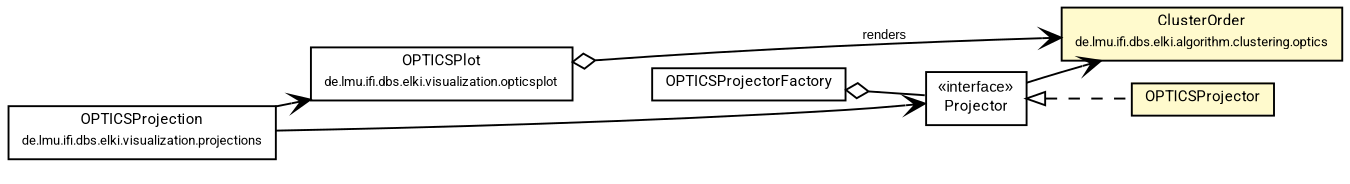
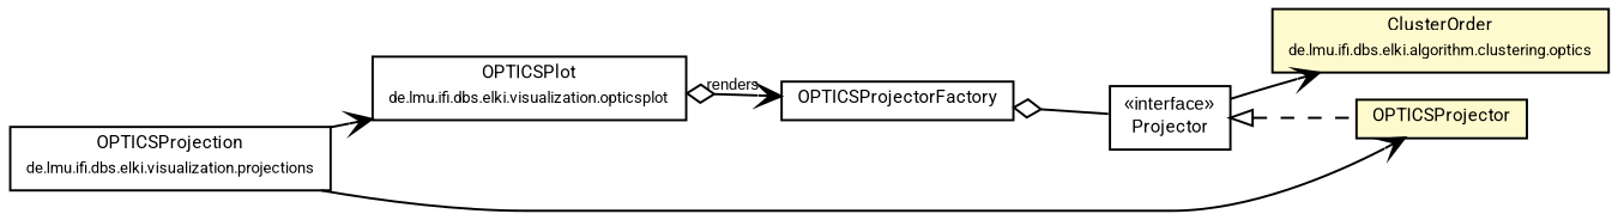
  digraph {
    fontname="Liberation Sans"
    nodesep=0.15
    rankdir=LR
    ranksep=0.25
    node [fontcolor=black fontname="Liberation Sans" fontsize=8 margin=0 shape=plaintext]
    edge [arrowhead=open color=black fontname="Liberation Sans" fontsize=7 labelfontname=Roboto labelfontsize=7 weight=1]
    n1 [height=0 label=<<table title="de.lmu.ifi.dbs.elki.visualization.opticsplot.OPTICSPlot" border="0" cellborder="1" cellspacing="0" cellpadding="2" href="../opticsplot/OPTICSPlot.html" target="_parent"> 		<tr><td><table border="0" cellspacing="0" cellpadding="1"> 		<tr><td align="center" balign="center"> <font face="Roboto">OPTICSPlot</font> </td></tr> 		<tr><td align="center" balign="center"> <font face="Roboto" point-size="7.0">de.lmu.ifi.dbs.elki.visualization.opticsplot</font> </td></tr> 		</table></td></tr> 		</table>> width=0]
    n2 [height=0 label=<<table title="de.lmu.ifi.dbs.elki.algorithm.clustering.optics.ClusterOrder" border="0" cellborder="1" cellspacing="0" cellpadding="2" bgcolor="LemonChiffon" href="../../algorithm/clustering/optics/ClusterOrder.html" target="_parent"> 		<tr><td><table border="0" cellspacing="0" cellpadding="1"> 		<tr><td align="center" balign="center"> <font face="Roboto">ClusterOrder</font> </td></tr> 		<tr><td align="center" balign="center"> <font face="Roboto" point-size="7.0">de.lmu.ifi.dbs.elki.algorithm.clustering.optics</font> </td></tr> 		</table></td></tr> 		</table>> width=0]
    n3 [height=0 label=<<table title="de.lmu.ifi.dbs.elki.visualization.projector.OPTICSProjector" border="0" cellborder="1" cellspacing="0" cellpadding="2" bgcolor="lemonChiffon" href="OPTICSProjector.html" target="_parent"> 		<tr><td><table border="0" cellspacing="0" cellpadding="1"> 		<tr><td align="center" balign="center"> <font face="Roboto">OPTICSProjector</font> </td></tr> 		</table></td></tr> 		</table>> width=0]
    n4 [height=0 label=<<table title="de.lmu.ifi.dbs.elki.visualization.projector.Projector" border="0" cellborder="1" cellspacing="0" cellpadding="2" href="Projector.html" target="_parent"> 		<tr><td><table border="0" cellspacing="0" cellpadding="1"> 		<tr><td align="center" balign="center"> &#171;interface&#187; </td></tr> 		<tr><td align="center" balign="center"> <font face="Roboto">Projector</font> </td></tr> 		</table></td></tr> 		</table>> width=0]
    n5 [height=0 label=<<table title="de.lmu.ifi.dbs.elki.visualization.projector.OPTICSProjectorFactory" border="0" cellborder="1" cellspacing="0" cellpadding="2" href="OPTICSProjectorFactory.html" target="_parent"> 		<tr><td><table border="0" cellspacing="0" cellpadding="1"> 		<tr><td align="center" balign="center"> <font face="Roboto">OPTICSProjectorFactory</font> </td></tr> 		</table></td></tr> 		</table>> width=0]
    n6 [height=0 label=<<table title="de.lmu.ifi.dbs.elki.visualization.projections.OPTICSProjection" border="0" cellborder="1" cellspacing="0" cellpadding="2" href="../projections/OPTICSProjection.html" target="_parent"> 		<tr><td><table border="0" cellspacing="0" cellpadding="1"> 		<tr><td align="center" balign="center"> <font face="Roboto">OPTICSProjection</font> </td></tr> 		<tr><td align="center" balign="center"> <font face="Roboto" point-size="7.0">de.lmu.ifi.dbs.elki.visualization.projections</font> </td></tr> 		</table></td></tr> 		</table>> width=0]
-   n1 -> n2 [arrowtail=ediamond dir=both label=renders weight=3]
+   n1 -> n5 [arrowtail=ediamond dir=both label=renders weight=3]
    n4 -> n2
    n4 -> n3 [arrowtail=empty dir=back style=dashed weight=9 arrowhead=""]
    n5 -> n4 [arrowhead=none arrowtail=ediamond dir=back weight=4]
    n6 -> n1
-   n6 -> n4
+   n6 -> n3
  }
